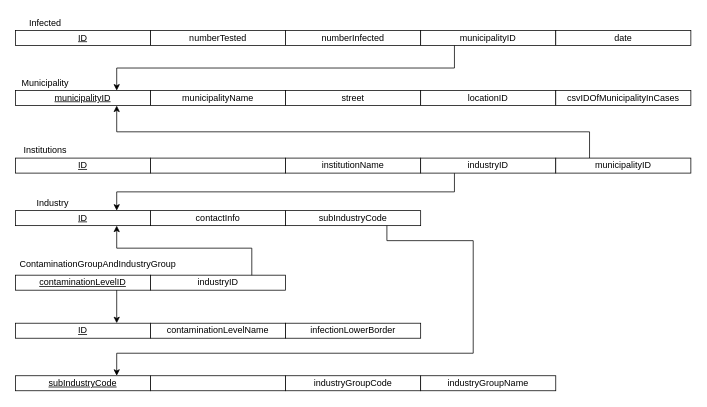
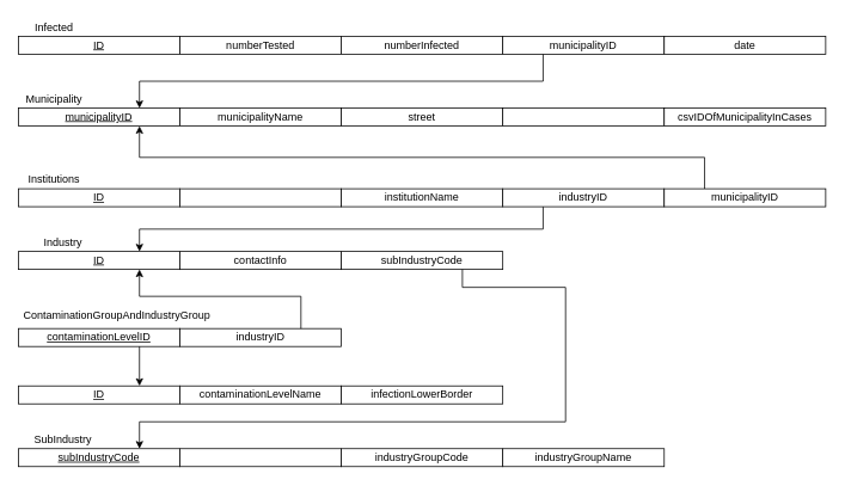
  <mxCell id="0" />
  <mxCell id="1" parent="0" />
  <mxCell id="2" value="" style="group" parent="1" vertex="1" connectable="0"><mxGeometry x="380" y="40" width="180" height="20" as="geometry" /></mxCell>
  <mxCell id="3" value="" style="rounded=0;whiteSpace=wrap;html=1;" parent="2" vertex="1"><mxGeometry width="180" height="20" as="geometry" /></mxCell>
  <mxCell id="4" value="numberInfected" style="text;html=1;strokeColor=none;fillColor=none;align=center;verticalAlign=middle;whiteSpace=wrap;rounded=0;" parent="2" vertex="1"><mxGeometry x="70" width="40" height="20" as="geometry" /></mxCell>
  <mxCell id="5" value="" style="group" parent="1" vertex="1" connectable="0"><mxGeometry x="200" y="40" width="180" height="20" as="geometry" /></mxCell>
  <mxCell id="6" value="" style="rounded=0;whiteSpace=wrap;html=1;" parent="5" vertex="1"><mxGeometry width="180" height="20" as="geometry" /></mxCell>
  <mxCell id="7" value="numberTested" style="text;html=1;strokeColor=none;fillColor=none;align=center;verticalAlign=middle;whiteSpace=wrap;rounded=0;" parent="5" vertex="1"><mxGeometry x="70" width="40" height="20" as="geometry" /></mxCell>
  <mxCell id="8" value="" style="group" parent="1" vertex="1" connectable="0"><mxGeometry x="20" y="40" width="180" height="20" as="geometry" /></mxCell>
  <mxCell id="9" value="" style="rounded=0;whiteSpace=wrap;html=1;" parent="8" vertex="1"><mxGeometry width="180" height="20" as="geometry" /></mxCell>
  <mxCell id="10" value="&lt;u&gt;ID&lt;/u&gt;" style="text;html=1;strokeColor=none;fillColor=none;align=center;verticalAlign=middle;whiteSpace=wrap;rounded=0;" parent="8" vertex="1"><mxGeometry x="70" width="40" height="20" as="geometry" /></mxCell>
  <mxCell id="11" value="" style="group" parent="1" vertex="1" connectable="0"><mxGeometry x="200" y="120" width="180" height="20" as="geometry" /></mxCell>
  <mxCell id="12" value="" style="rounded=0;whiteSpace=wrap;html=1;" parent="11" vertex="1"><mxGeometry width="180" height="20" as="geometry" /></mxCell>
  <mxCell id="13" value="municipalityName" style="text;html=1;strokeColor=none;fillColor=none;align=center;verticalAlign=middle;whiteSpace=wrap;rounded=0;" parent="11" vertex="1"><mxGeometry x="70" width="40" height="20" as="geometry" /></mxCell>
  <mxCell id="14" value="" style="group" parent="1" vertex="1" connectable="0"><mxGeometry x="20" y="120" width="180" height="20" as="geometry" /></mxCell>
  <mxCell id="15" value="" style="rounded=0;whiteSpace=wrap;html=1;" parent="14" vertex="1"><mxGeometry width="180" height="20" as="geometry" /></mxCell>
  <mxCell id="16" value="&lt;u&gt;municipalityID&lt;/u&gt;" style="text;html=1;strokeColor=none;fillColor=none;align=center;verticalAlign=middle;whiteSpace=wrap;rounded=0;" parent="14" vertex="1"><mxGeometry x="70" width="40" height="20" as="geometry" /></mxCell>
  <mxCell id="17" value="" style="group" parent="1" vertex="1" connectable="0"><mxGeometry x="560" y="40" width="180" height="20" as="geometry" /></mxCell>
  <mxCell id="18" value="" style="rounded=0;whiteSpace=wrap;html=1;" parent="17" vertex="1"><mxGeometry width="180" height="20" as="geometry" /></mxCell>
  <mxCell id="19" value="municipalityID" style="text;html=1;strokeColor=none;fillColor=none;align=center;verticalAlign=middle;whiteSpace=wrap;rounded=0;" parent="17" vertex="1"><mxGeometry x="70" width="40" height="20" as="geometry" /></mxCell>
  <mxCell id="20" value="" style="group" parent="1" vertex="1" connectable="0"><mxGeometry x="740" y="40" width="180" height="20" as="geometry" /></mxCell>
  <mxCell id="21" value="" style="rounded=0;whiteSpace=wrap;html=1;" parent="20" vertex="1"><mxGeometry width="180" height="20" as="geometry" /></mxCell>
  <mxCell id="22" value="date" style="text;html=1;strokeColor=none;fillColor=none;align=center;verticalAlign=middle;whiteSpace=wrap;rounded=0;" parent="20" vertex="1"><mxGeometry x="70" width="40" height="20" as="geometry" /></mxCell>
  <mxCell id="23" value="Municipality" style="text;html=1;strokeColor=none;fillColor=none;align=center;verticalAlign=middle;whiteSpace=wrap;rounded=0;" parent="1" vertex="1"><mxGeometry x="20" y="100" width="80" height="20" as="geometry" /></mxCell>
  <mxCell id="24" value="Infected" style="text;html=1;strokeColor=none;fillColor=none;align=center;verticalAlign=middle;whiteSpace=wrap;rounded=0;" parent="1" vertex="1"><mxGeometry x="20" y="20" width="80" height="20" as="geometry" /></mxCell>
  <mxCell id="25" value="" style="group" parent="1" vertex="1" connectable="0"><mxGeometry x="200" y="210" width="180" height="20" as="geometry" /></mxCell>
  <mxCell id="26" value="" style="rounded=0;whiteSpace=wrap;html=1;" parent="25" vertex="1"><mxGeometry width="180" height="20" as="geometry" /></mxCell>
  <mxCell id="27" value="" style="group" parent="1" vertex="1" connectable="0"><mxGeometry x="380" y="210" width="180" height="20" as="geometry" /></mxCell>
  <mxCell id="28" value="" style="rounded=0;whiteSpace=wrap;html=1;" parent="27" vertex="1"><mxGeometry width="180" height="20" as="geometry" /></mxCell>
  <mxCell id="29" value="institutionName" style="text;html=1;strokeColor=none;fillColor=none;align=center;verticalAlign=middle;whiteSpace=wrap;rounded=0;" parent="27" vertex="1"><mxGeometry x="70" width="40" height="20" as="geometry" /></mxCell>
  <mxCell id="30" value="" style="group" parent="1" vertex="1" connectable="0"><mxGeometry x="20" y="210" width="180" height="20" as="geometry" /></mxCell>
  <mxCell id="31" value="" style="rounded=0;whiteSpace=wrap;html=1;" parent="30" vertex="1"><mxGeometry width="180" height="20" as="geometry" /></mxCell>
  <mxCell id="32" value="&lt;u&gt;ID&lt;/u&gt;" style="text;html=1;strokeColor=none;fillColor=none;align=center;verticalAlign=middle;whiteSpace=wrap;rounded=0;" parent="30" vertex="1"><mxGeometry x="70" width="40" height="20" as="geometry" /></mxCell>
  <mxCell id="33" value="" style="group" parent="1" vertex="1" connectable="0"><mxGeometry x="20" y="280" width="180" height="20" as="geometry" /></mxCell>
  <mxCell id="34" value="" style="rounded=0;whiteSpace=wrap;html=1;" parent="33" vertex="1"><mxGeometry width="180" height="20" as="geometry" /></mxCell>
  <mxCell id="35" value="&lt;u&gt;ID&lt;/u&gt;" style="text;html=1;strokeColor=none;fillColor=none;align=center;verticalAlign=middle;whiteSpace=wrap;rounded=0;" parent="33" vertex="1"><mxGeometry x="70" width="40" height="20" as="geometry" /></mxCell>
  <mxCell id="36" value="" style="group" parent="1" vertex="1" connectable="0"><mxGeometry x="200" y="280" width="180" height="20" as="geometry" /></mxCell>
  <mxCell id="37" value="" style="rounded=0;whiteSpace=wrap;html=1;" parent="36" vertex="1"><mxGeometry width="180" height="20" as="geometry" /></mxCell>
  <mxCell id="38" value="contactInfo" style="text;html=1;strokeColor=none;fillColor=none;align=center;verticalAlign=middle;whiteSpace=wrap;rounded=0;" parent="36" vertex="1"><mxGeometry x="70" width="40" height="20" as="geometry" /></mxCell>
  <mxCell id="39" value="Institutions" style="text;html=1;strokeColor=none;fillColor=none;align=center;verticalAlign=middle;whiteSpace=wrap;rounded=0;" parent="1" vertex="1"><mxGeometry x="20" y="190" width="80" height="20" as="geometry" /></mxCell>
  <mxCell id="40" value="Industry" style="text;html=1;strokeColor=none;fillColor=none;align=center;verticalAlign=middle;whiteSpace=wrap;rounded=0;" parent="1" vertex="1"><mxGeometry x="30" y="260" width="80" height="20" as="geometry" /></mxCell>
  <mxCell id="41" style="edgeStyle=orthogonalEdgeStyle;rounded=0;orthogonalLoop=1;jettySize=auto;html=1;exitX=0.25;exitY=1;exitDx=0;exitDy=0;entryX=0.75;entryY=0;entryDx=0;entryDy=0;" parent="1" source="61" target="34" edge="1"><mxGeometry relative="1" as="geometry" /></mxCell>
  <mxCell id="42" value="" style="group" parent="1" vertex="1" connectable="0"><mxGeometry x="200" y="430" width="180" height="20" as="geometry" /></mxCell>
  <mxCell id="43" value="" style="rounded=0;whiteSpace=wrap;html=1;" parent="42" vertex="1"><mxGeometry width="180" height="20" as="geometry" /></mxCell>
  <mxCell id="44" value="contaminationLevelName" style="text;html=1;strokeColor=none;fillColor=none;align=center;verticalAlign=middle;whiteSpace=wrap;rounded=0;" parent="42" vertex="1"><mxGeometry x="70" width="40" height="20" as="geometry" /></mxCell>
  <mxCell id="45" value="" style="group" parent="1" vertex="1" connectable="0"><mxGeometry x="20" y="430" width="180" height="20" as="geometry" /></mxCell>
  <mxCell id="46" value="" style="rounded=0;whiteSpace=wrap;html=1;" parent="45" vertex="1"><mxGeometry width="180" height="20" as="geometry" /></mxCell>
  <mxCell id="47" value="&lt;u&gt;ID&lt;/u&gt;" style="text;html=1;strokeColor=none;fillColor=none;align=center;verticalAlign=middle;whiteSpace=wrap;rounded=0;" parent="45" vertex="1"><mxGeometry x="70" width="40" height="20" as="geometry" /></mxCell>
  <mxCell id="48" value="" style="group" parent="1" vertex="1" connectable="0"><mxGeometry x="20" y="366" width="180" height="20" as="geometry" /></mxCell>
  <mxCell id="49" value="" style="rounded=0;whiteSpace=wrap;html=1;" parent="48" vertex="1"><mxGeometry width="180" height="20" as="geometry" /></mxCell>
  <mxCell id="50" value="&lt;u&gt;contaminationLevelID&lt;/u&gt;" style="text;html=1;strokeColor=none;fillColor=none;align=center;verticalAlign=middle;whiteSpace=wrap;rounded=0;" parent="48" vertex="1"><mxGeometry x="70" width="40" height="20" as="geometry" /></mxCell>
  <mxCell id="51" value="" style="group" parent="1" vertex="1" connectable="0"><mxGeometry x="380" y="430" width="180" height="20" as="geometry" /></mxCell>
  <mxCell id="52" value="" style="rounded=0;whiteSpace=wrap;html=1;" parent="51" vertex="1"><mxGeometry width="180" height="20" as="geometry" /></mxCell>
  <mxCell id="53" value="infectionLowerBorder" style="text;html=1;strokeColor=none;fillColor=none;align=center;verticalAlign=middle;whiteSpace=wrap;rounded=0;" parent="51" vertex="1"><mxGeometry x="70" width="40" height="20" as="geometry" /></mxCell>
  <mxCell id="54" value="" style="group" parent="1" vertex="1" connectable="0"><mxGeometry x="200" y="366" width="180" height="20" as="geometry" /></mxCell>
  <mxCell id="55" value="" style="rounded=0;whiteSpace=wrap;html=1;" parent="54" vertex="1"><mxGeometry width="180" height="20" as="geometry" /></mxCell>
  <mxCell id="56" value="industryID" style="text;html=1;strokeColor=none;fillColor=none;align=center;verticalAlign=middle;whiteSpace=wrap;rounded=0;" parent="54" vertex="1"><mxGeometry x="70" width="40" height="20" as="geometry" /></mxCell>
  <mxCell id="57" value="ContaminationGroupAndIndustryGroup" style="text;html=1;strokeColor=none;fillColor=none;align=center;verticalAlign=middle;whiteSpace=wrap;rounded=0;" parent="1" vertex="1"><mxGeometry x="110" y="342" width="40" height="20" as="geometry" /></mxCell>
  <mxCell id="58" style="edgeStyle=orthogonalEdgeStyle;rounded=0;orthogonalLoop=1;jettySize=auto;html=1;exitX=0.75;exitY=0;exitDx=0;exitDy=0;entryX=0.75;entryY=1;entryDx=0;entryDy=0;" parent="1" source="55" target="34" edge="1"><mxGeometry relative="1" as="geometry"><Array as="points"><mxPoint x="335" y="330" /><mxPoint x="155" y="330" /></Array></mxGeometry></mxCell>
  <mxCell id="59" style="edgeStyle=orthogonalEdgeStyle;rounded=0;orthogonalLoop=1;jettySize=auto;html=1;exitX=0.75;exitY=1;exitDx=0;exitDy=0;entryX=0.75;entryY=0;entryDx=0;entryDy=0;" parent="1" source="49" target="46" edge="1"><mxGeometry relative="1" as="geometry" /></mxCell>
  <mxCell id="60" value="" style="group" parent="1" vertex="1" connectable="0"><mxGeometry x="560" y="210" width="180" height="20" as="geometry" /></mxCell>
  <mxCell id="61" value="" style="rounded=0;whiteSpace=wrap;html=1;" parent="60" vertex="1"><mxGeometry width="180" height="20" as="geometry" /></mxCell>
  <mxCell id="62" value="industryID" style="text;html=1;strokeColor=none;fillColor=none;align=center;verticalAlign=middle;whiteSpace=wrap;rounded=0;" parent="60" vertex="1"><mxGeometry x="70" width="40" height="20" as="geometry" /></mxCell>
  <mxCell id="63" style="edgeStyle=orthogonalEdgeStyle;rounded=0;orthogonalLoop=1;jettySize=auto;html=1;exitX=0.25;exitY=1;exitDx=0;exitDy=0;entryX=0.75;entryY=0;entryDx=0;entryDy=0;" parent="1" source="18" target="15" edge="1"><mxGeometry relative="1" as="geometry" /></mxCell>
  <mxCell id="64" style="edgeStyle=orthogonalEdgeStyle;rounded=0;orthogonalLoop=1;jettySize=auto;html=1;exitX=0.25;exitY=0;exitDx=0;exitDy=0;entryX=0.75;entryY=1;entryDx=0;entryDy=0;" parent="1" source="72" target="15" edge="1"><mxGeometry relative="1" as="geometry" /></mxCell>
  <mxCell id="65" value="" style="group" parent="1" vertex="1" connectable="0"><mxGeometry x="380" y="120" width="180" height="20" as="geometry" /></mxCell>
  <mxCell id="66" value="" style="rounded=0;whiteSpace=wrap;html=1;" parent="65" vertex="1"><mxGeometry width="180" height="20" as="geometry" /></mxCell>
  <mxCell id="67" value="street" style="text;html=1;strokeColor=none;fillColor=none;align=center;verticalAlign=middle;whiteSpace=wrap;rounded=0;" parent="65" vertex="1"><mxGeometry x="70" width="40" height="20" as="geometry" /></mxCell>
  <mxCell id="68" value="" style="group" parent="1" vertex="1" connectable="0"><mxGeometry x="560" y="120" width="180" height="20" as="geometry" /></mxCell>
  <mxCell id="69" value="" style="rounded=0;whiteSpace=wrap;html=1;" parent="68" vertex="1"><mxGeometry width="180" height="20" as="geometry" /></mxCell>
- <mxCell id="70" value="locationID" style="text;html=1;strokeColor=none;fillColor=none;align=center;verticalAlign=middle;whiteSpace=wrap;rounded=0;" parent="68" vertex="1"><mxGeometry x="70" width="40" height="20" as="geometry" /></mxCell>
  <mxCell id="71" value="" style="group" parent="1" vertex="1" connectable="0"><mxGeometry x="740" y="210" width="180" height="20" as="geometry" /></mxCell>
  <mxCell id="72" value="" style="rounded=0;whiteSpace=wrap;html=1;" parent="71" vertex="1"><mxGeometry width="180" height="20" as="geometry" /></mxCell>
  <mxCell id="73" value="municipalityID" style="text;html=1;strokeColor=none;fillColor=none;align=center;verticalAlign=middle;whiteSpace=wrap;rounded=0;" parent="71" vertex="1"><mxGeometry x="70" width="40" height="20" as="geometry" /></mxCell>
  <mxCell id="74" value="" style="group" parent="1" vertex="1" connectable="0"><mxGeometry x="380" y="280" width="180" height="20" as="geometry" /></mxCell>
  <mxCell id="75" value="" style="rounded=0;whiteSpace=wrap;html=1;" parent="74" vertex="1"><mxGeometry width="180" height="20" as="geometry" /></mxCell>
  <mxCell id="76" value="subIndustryCode" style="text;html=1;strokeColor=none;fillColor=none;align=center;verticalAlign=middle;whiteSpace=wrap;rounded=0;" parent="74" vertex="1"><mxGeometry x="70" width="40" height="20" as="geometry" /></mxCell>
  <mxCell id="77" value="" style="group" vertex="1" connectable="0" parent="1"><mxGeometry x="740" y="120" width="180" height="20" as="geometry" /></mxCell>
  <mxCell id="78" value="" style="rounded=0;whiteSpace=wrap;html=1;" vertex="1" parent="77"><mxGeometry width="180" height="20" as="geometry" /></mxCell>
  <mxCell id="79" value="csvIDOfMunicipalityInCases" style="text;html=1;strokeColor=none;fillColor=none;align=center;verticalAlign=middle;whiteSpace=wrap;rounded=0;" vertex="1" parent="77"><mxGeometry x="70" width="40" height="20" as="geometry" /></mxCell>
  <mxCell id="80" value="" style="group" vertex="1" connectable="0" parent="1"><mxGeometry x="200" y="500" width="180" height="20" as="geometry" /></mxCell>
  <mxCell id="81" value="" style="rounded=0;whiteSpace=wrap;html=1;" vertex="1" parent="80"><mxGeometry width="180" height="20" as="geometry" /></mxCell>
+ <mxCell id="82" value="SubIndustry" style="text;html=1;strokeColor=none;fillColor=none;align=center;verticalAlign=middle;whiteSpace=wrap;rounded=0;" vertex="1" parent="1"><mxGeometry x="30" y="480" width="80" height="20" as="geometry" /></mxCell>
  <mxCell id="83" value="" style="group" vertex="1" connectable="0" parent="1"><mxGeometry x="380" y="500" width="180" height="20" as="geometry" /></mxCell>
  <mxCell id="84" value="" style="rounded=0;whiteSpace=wrap;html=1;" vertex="1" parent="83"><mxGeometry width="180" height="20" as="geometry" /></mxCell>
  <mxCell id="85" value="industryGroupCode" style="text;html=1;strokeColor=none;fillColor=none;align=center;verticalAlign=middle;whiteSpace=wrap;rounded=0;" vertex="1" parent="83"><mxGeometry x="70" width="40" height="20" as="geometry" /></mxCell>
  <mxCell id="86" value="" style="group" vertex="1" connectable="0" parent="1"><mxGeometry x="20" y="500" width="180" height="20" as="geometry" /></mxCell>
  <mxCell id="87" value="" style="rounded=0;whiteSpace=wrap;html=1;" vertex="1" parent="86"><mxGeometry width="180" height="20" as="geometry" /></mxCell>
  <mxCell id="88" value="&lt;u&gt;subIndustryCode&lt;/u&gt;" style="text;html=1;strokeColor=none;fillColor=none;align=center;verticalAlign=middle;whiteSpace=wrap;rounded=0;" vertex="1" parent="86"><mxGeometry x="70" width="40" height="20" as="geometry" /></mxCell>
  <mxCell id="89" value="" style="group" vertex="1" connectable="0" parent="1"><mxGeometry x="560" y="500" width="180" height="20" as="geometry" /></mxCell>
  <mxCell id="90" value="" style="rounded=0;whiteSpace=wrap;html=1;" vertex="1" parent="89"><mxGeometry width="180" height="20" as="geometry" /></mxCell>
  <mxCell id="91" value="industryGroupName" style="text;html=1;strokeColor=none;fillColor=none;align=center;verticalAlign=middle;whiteSpace=wrap;rounded=0;" vertex="1" parent="89"><mxGeometry x="70" width="40" height="20" as="geometry" /></mxCell>
  <mxCell id="92" style="edgeStyle=orthogonalEdgeStyle;rounded=0;orthogonalLoop=1;jettySize=auto;html=1;exitX=0.75;exitY=1;exitDx=0;exitDy=0;entryX=0.75;entryY=0;entryDx=0;entryDy=0;" edge="1" parent="1" source="75" target="87"><mxGeometry relative="1" as="geometry"><Array as="points"><mxPoint x="515" y="320" /><mxPoint x="630" y="320" /><mxPoint x="630" y="470" /><mxPoint x="155" y="470" /></Array></mxGeometry></mxCell>
